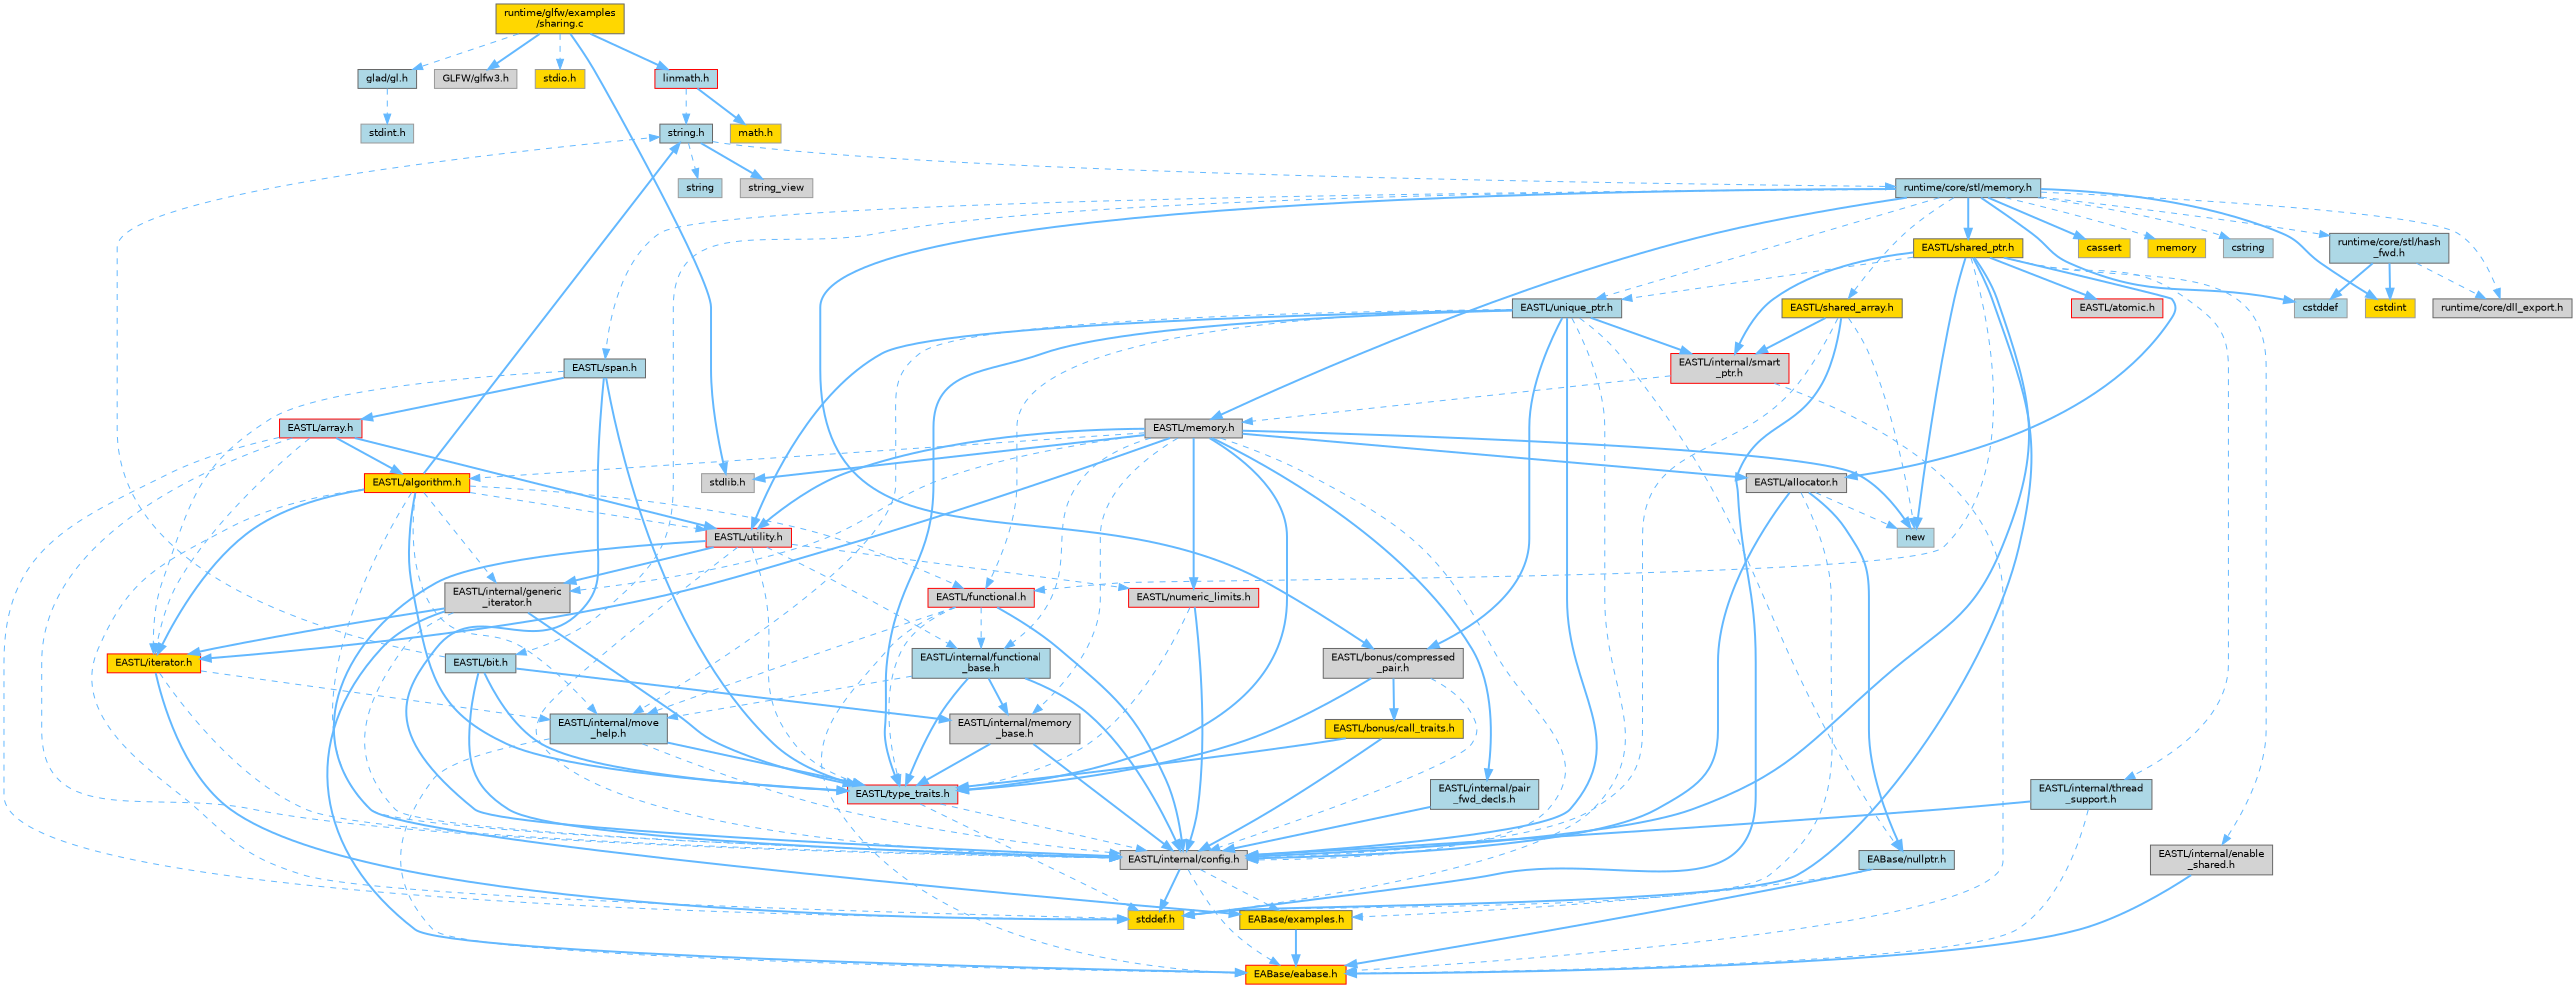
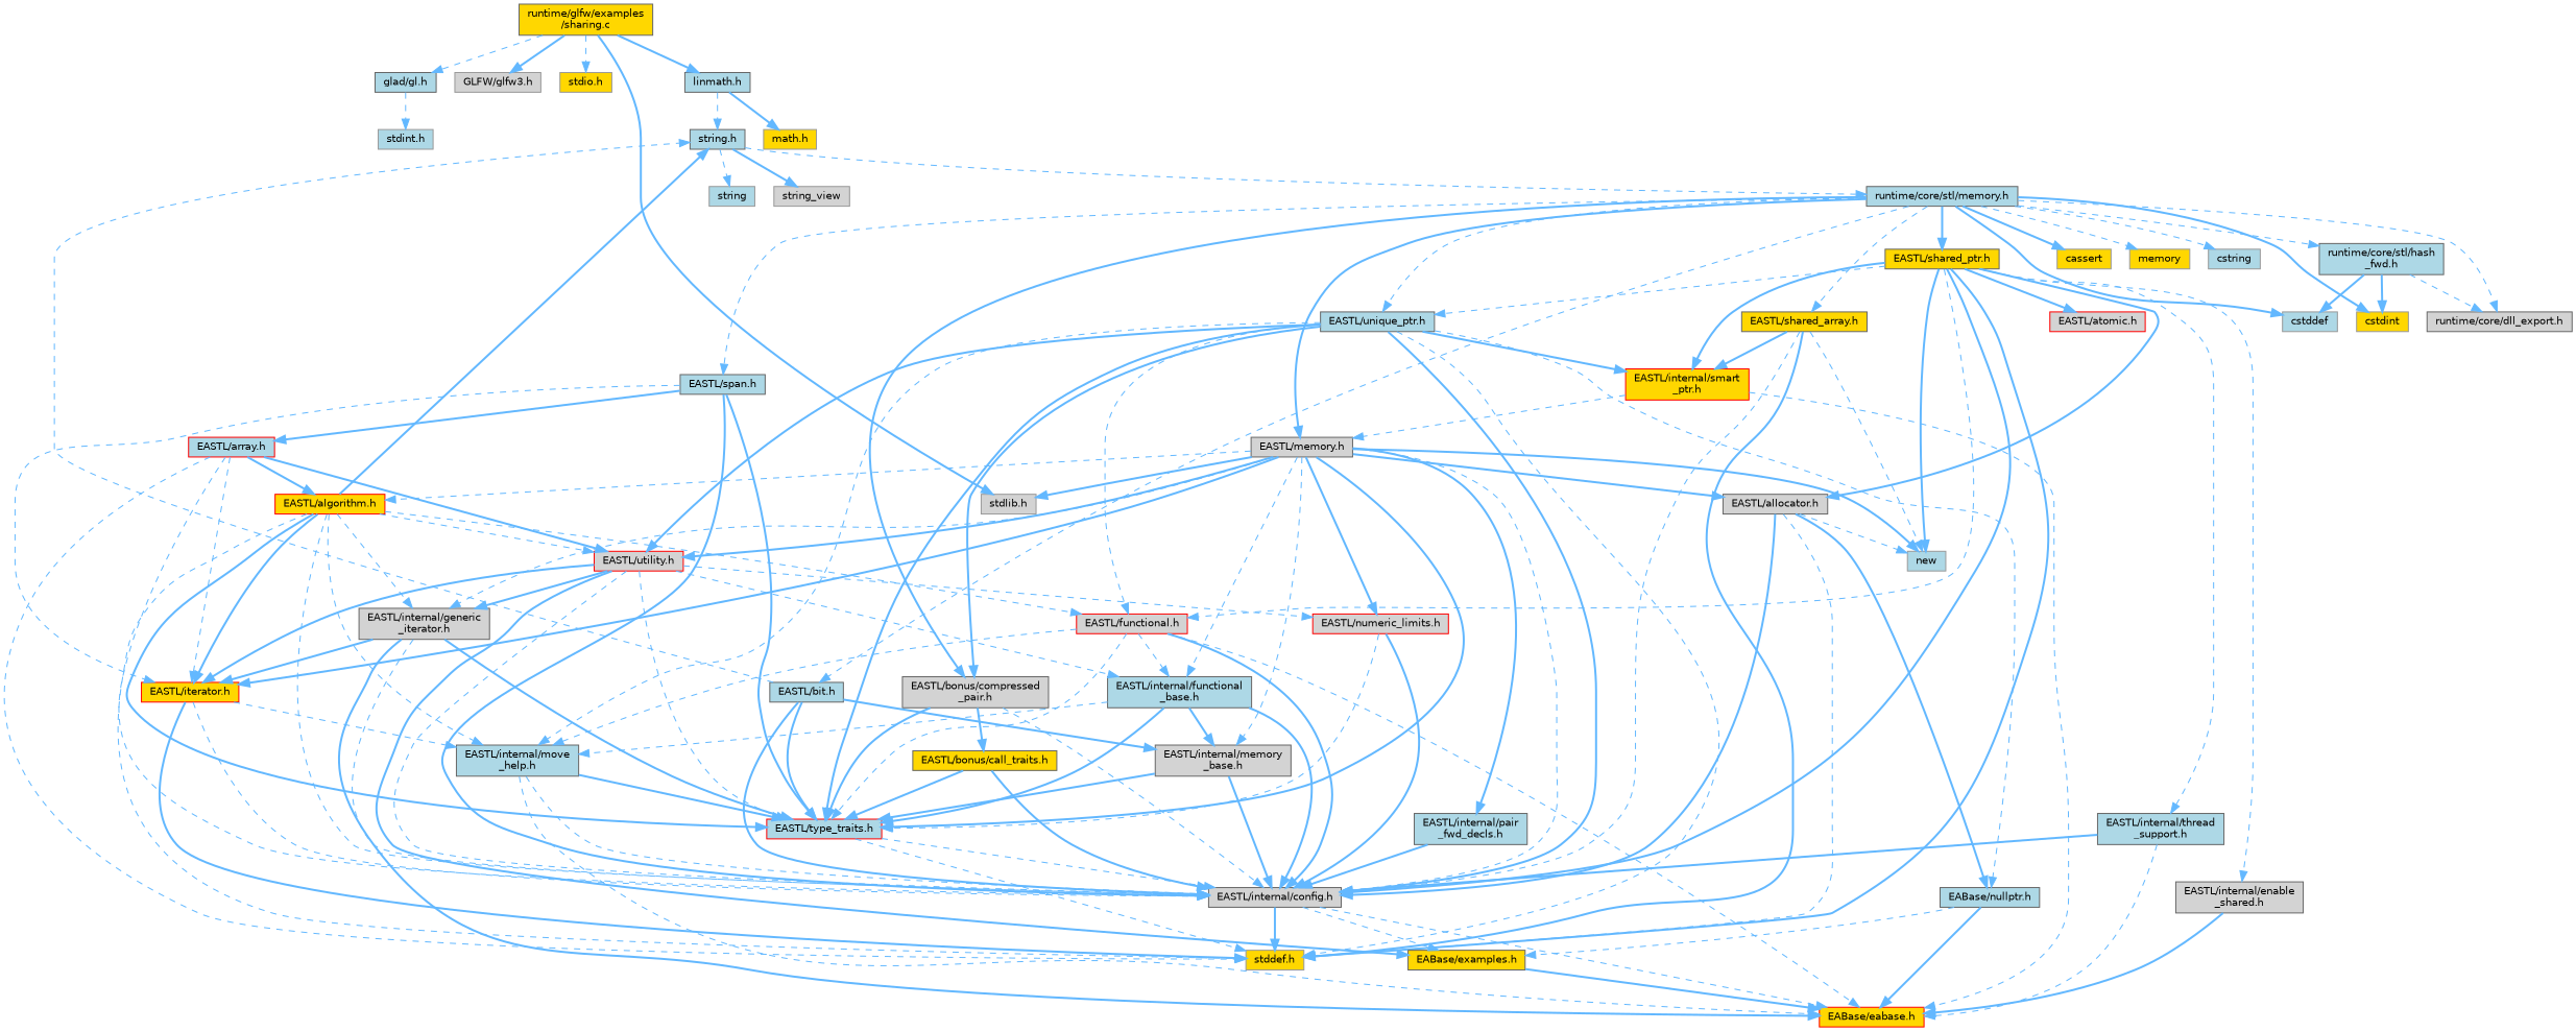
  digraph {
    node [color=grey40 fillcolor=lightblue fontname=Helvetica fontsize=10 shape=box style=filled]
    edge [color=steelblue1 fontname=Helvetica fontsize=10 labelfontname=Helvetica labelfontsize=10 style=bold]
    n1 [color=gray40 fillcolor=gold fontcolor=black height=0.2 label="runtime/glfw/examples\l/sharing.c" width=0.4]
    n2 [height=0.2 label="glad/gl.h" width=0.4]
    n3 [color=grey60 fillcolor=lightgrey height=0.2 label="GLFW/glfw3.h" width=0.4]
    n4 [color=grey60 fillcolor=gold height=0.2 label="stdio.h" width=0.4]
    n5 [color=grey60 fillcolor=lightgrey height=0.2 label="stdlib.h" width=0.4]
-   n6 [color=red height=0.2 label="linmath.h" width=0.4]
+   n6 [height=0.2 label="linmath.h" width=0.4]
    n7 [color=grey60 height=0.2 label="stdint.h" width=0.4]
    n8 [height=0.2 label="string.h" width=0.4]
    n9 [color=grey60 fillcolor=gold height=0.2 label="math.h" width=0.4]
    n10 [color=grey60 height=0.2 label=string width=0.4]
    n11 [color=grey60 fillcolor=lightgrey height=0.2 label=string_view width=0.4]
    n12 [height=0.2 label="runtime/core/stl/memory.h" width=0.4]
    n13 [color=grey60 height=0.2 label=cstddef width=0.4]
    n14 [color=grey60 fillcolor=gold height=0.2 label=cstdint width=0.4]
    n15 [color=grey60 fillcolor=gold height=0.2 label=cassert width=0.4]
    n16 [color=grey60 fillcolor=gold height=0.2 label=memory width=0.4]
    n17 [color=grey60 height=0.2 label=cstring width=0.4]
    n18 [height=0.2 label="EASTL/bit.h" width=0.4]
    n19 [fillcolor=lightgrey height=0.2 label="EASTL/memory.h" width=0.4]
    n20 [fillcolor=gold height=0.2 label="EASTL/shared_array.h" width=0.4]
    n21 [height=0.2 label="EASTL/unique_ptr.h" width=0.4]
    n22 [fillcolor=lightgrey height=0.2 label="EASTL/bonus/compressed\l_pair.h" width=0.4]
    n23 [fillcolor=gold height=0.2 label="EASTL/shared_ptr.h" width=0.4]
    n24 [height=0.2 label="EASTL/span.h" width=0.4]
    n25 [fillcolor=lightgrey height=0.2 label="runtime/core/dll_export.h" width=0.4]
    n26 [height=0.2 label="runtime/core/stl/hash\l_fwd.h" width=0.4]
    n27 [fillcolor=lightgrey height=0.2 label="EASTL/internal/config.h" width=0.4]
    n28 [fillcolor=lightgrey height=0.2 label="EASTL/internal/memory\l_base.h" width=0.4]
    n29 [color=red height=0.2 label="EASTL/type_traits.h" width=0.4]
    n30 [fillcolor=lightgrey height=0.2 label="EASTL/internal/generic\l_iterator.h" width=0.4]
    n31 [color=red fillcolor=gold height=0.2 label="EASTL/iterator.h" width=0.4]
    n32 [height=0.2 label="EASTL/internal/pair\l_fwd_decls.h" width=0.4]
    n33 [height=0.2 label="EASTL/internal/functional\l_base.h" width=0.4]
    n34 [color=red fillcolor=gold height=0.2 label="EASTL/algorithm.h" width=0.4]
    n35 [color=red fillcolor=lightgrey height=0.2 label="EASTL/utility.h" width=0.4]
    n36 [color=red fillcolor=lightgrey height=0.2 label="EASTL/numeric_limits.h" width=0.4]
    n37 [fillcolor=lightgrey height=0.2 label="EASTL/allocator.h" width=0.4]
    n38 [color=grey60 height=0.2 label=new width=0.4]
    n39 [color=grey60 fillcolor=gold height=0.2 label="stddef.h" width=0.4]
-   n40 [color=red fillcolor=lightgrey height=0.2 label="EASTL/internal/smart\l_ptr.h" width=0.4]
+   n40 [color=red fillcolor=gold height=0.2 label="EASTL/internal/smart\l_ptr.h" width=0.4]
    n41 [height=0.2 label="EASTL/internal/move\l_help.h" width=0.4]
    n42 [color=red fillcolor=lightgrey height=0.2 label="EASTL/functional.h" width=0.4]
    n43 [height=0.2 label="EABase/nullptr.h" width=0.4]
    n44 [fillcolor=gold height=0.2 label="EASTL/bonus/call_traits.h" width=0.4]
    n45 [height=0.2 label="EASTL/internal/thread\l_support.h" width=0.4]
    n46 [color=red fillcolor=lightgrey height=0.2 label="EASTL/atomic.h" width=0.4]
    n47 [fillcolor=lightgrey height=0.2 label="EASTL/internal/enable\l_shared.h" width=0.4]
    n48 [color=red height=0.2 label="EASTL/array.h" width=0.4]
    n49 [color=red fillcolor=gold height=0.2 label="EABase/eabase.h" width=0.4]
    n50 [fillcolor=gold height=0.2 label="EABase/examples.h" width=0.4]
    n1 -> n2 [style=dashed]
    n1 -> n3
    n1 -> n4 [style=dashed]
    n1 -> n5
    n1 -> n6
    n2 -> n7 [style=dashed]
    n6 -> n8 [style=dashed]
    n6 -> n9
    n8 -> n10 [style=dashed]
    n8 -> n11
    n8 -> n12 [style=dashed]
    n12 -> n13
    n12 -> n14
    n12 -> n15
    n12 -> n16 [style=dashed]
    n12 -> n17 [style=dashed]
    n12 -> n18 [style=dashed]
    n12 -> n19
    n12 -> n20 [style=dashed]
    n12 -> n21 [style=dashed]
    n12 -> n22
    n12 -> n23
    n12 -> n24 [style=dashed]
    n12 -> n25 [style=dashed]
    n12 -> n26 [style=dashed]
    n18 -> n8 [style=dashed]
    n18 -> n27
    n18 -> n28
    n18 -> n29
    n19 -> n5
    n19 -> n27 [style=dashed]
    n19 -> n28 [style=dashed]
    n19 -> n29
    n19 -> n30 [style=dashed]
    n19 -> n31
    n19 -> n32
    n19 -> n33 [style=dashed]
    n19 -> n34 [style=dashed]
    n19 -> n35
    n19 -> n36
    n19 -> n37
    n19 -> n38
    n20 -> n27 [style=dashed]
    n20 -> n38 [style=dashed]
    n20 -> n39
    n20 -> n40
    n21 -> n22
    n21 -> n27
    n21 -> n29
    n21 -> n35
    n21 -> n39 [style=dashed]
    n21 -> n40
    n21 -> n41 [style=dashed]
    n21 -> n42 [style=dashed]
    n21 -> n43 [style=dashed]
    n22 -> n27 [style=dashed]
    n22 -> n29
    n22 -> n44
    n23 -> n21 [style=dashed]
    n23 -> n27
    n23 -> n37
    n23 -> n38
    n23 -> n39
    n23 -> n40
    n23 -> n42 [style=dashed]
    n23 -> n45 [style=dashed]
    n23 -> n46
    n23 -> n47 [style=dashed]
    n24 -> n27
    n24 -> n29
    n24 -> n31 [style=dashed]
    n24 -> n48
    n26 -> n13
    n26 -> n14
    n26 -> n25 [style=dashed]
    n27 -> n39
    n27 -> n49 [style=dashed]
    n27 -> n50 [style=dashed]
    n28 -> n27
    n28 -> n29
    n29 -> n27 [style=dashed]
    n29 -> n39 [style=dashed]
    n30 -> n27 [style=dashed]
    n30 -> n29
    n30 -> n31
    n30 -> n49
    n31 -> n27 [style=dashed]
    n31 -> n39
    n31 -> n41 [style=dashed]
    n32 -> n27
    n33 -> n27
    n33 -> n28
    n33 -> n29
    n33 -> n41 [style=dashed]
    n34 -> n8
    n34 -> n27 [style=dashed]
    n34 -> n29
    n34 -> n30 [style=dashed]
    n34 -> n31
    n34 -> n35 [style=dashed]
    n34 -> n39 [style=dashed]
    n34 -> n41 [style=dashed]
    n34 -> n42 [style=dashed]
    n35 -> n27 [style=dashed]
    n35 -> n29 [style=dashed]
    n35 -> n30
+   n35 -> n31
    n35 -> n33 [style=dashed]
    n35 -> n36 [style=dashed]
    n35 -> n50
    n36 -> n27
    n36 -> n29 [style=dashed]
    n37 -> n27
    n37 -> n38 [style=dashed]
    n37 -> n39 [style=dashed]
    n37 -> n43
    n40 -> n19 [style=dashed]
    n40 -> n49 [style=dashed]
    n41 -> n27 [style=dashed]
    n41 -> n29
    n41 -> n49 [style=dashed]
    n42 -> n27
    n42 -> n29 [style=dashed]
    n42 -> n33 [style=dashed]
    n42 -> n41 [style=dashed]
    n42 -> n49 [style=dashed]
    n43 -> n49
    n43 -> n50 [style=dashed]
    n44 -> n27
    n44 -> n29
    n45 -> n27
    n45 -> n49 [style=dashed]
    n47 -> n49
    n48 -> n27 [style=dashed]
    n48 -> n31 [style=dashed]
    n48 -> n34
    n48 -> n35
    n48 -> n39 [style=dashed]
    n50 -> n49
  }
